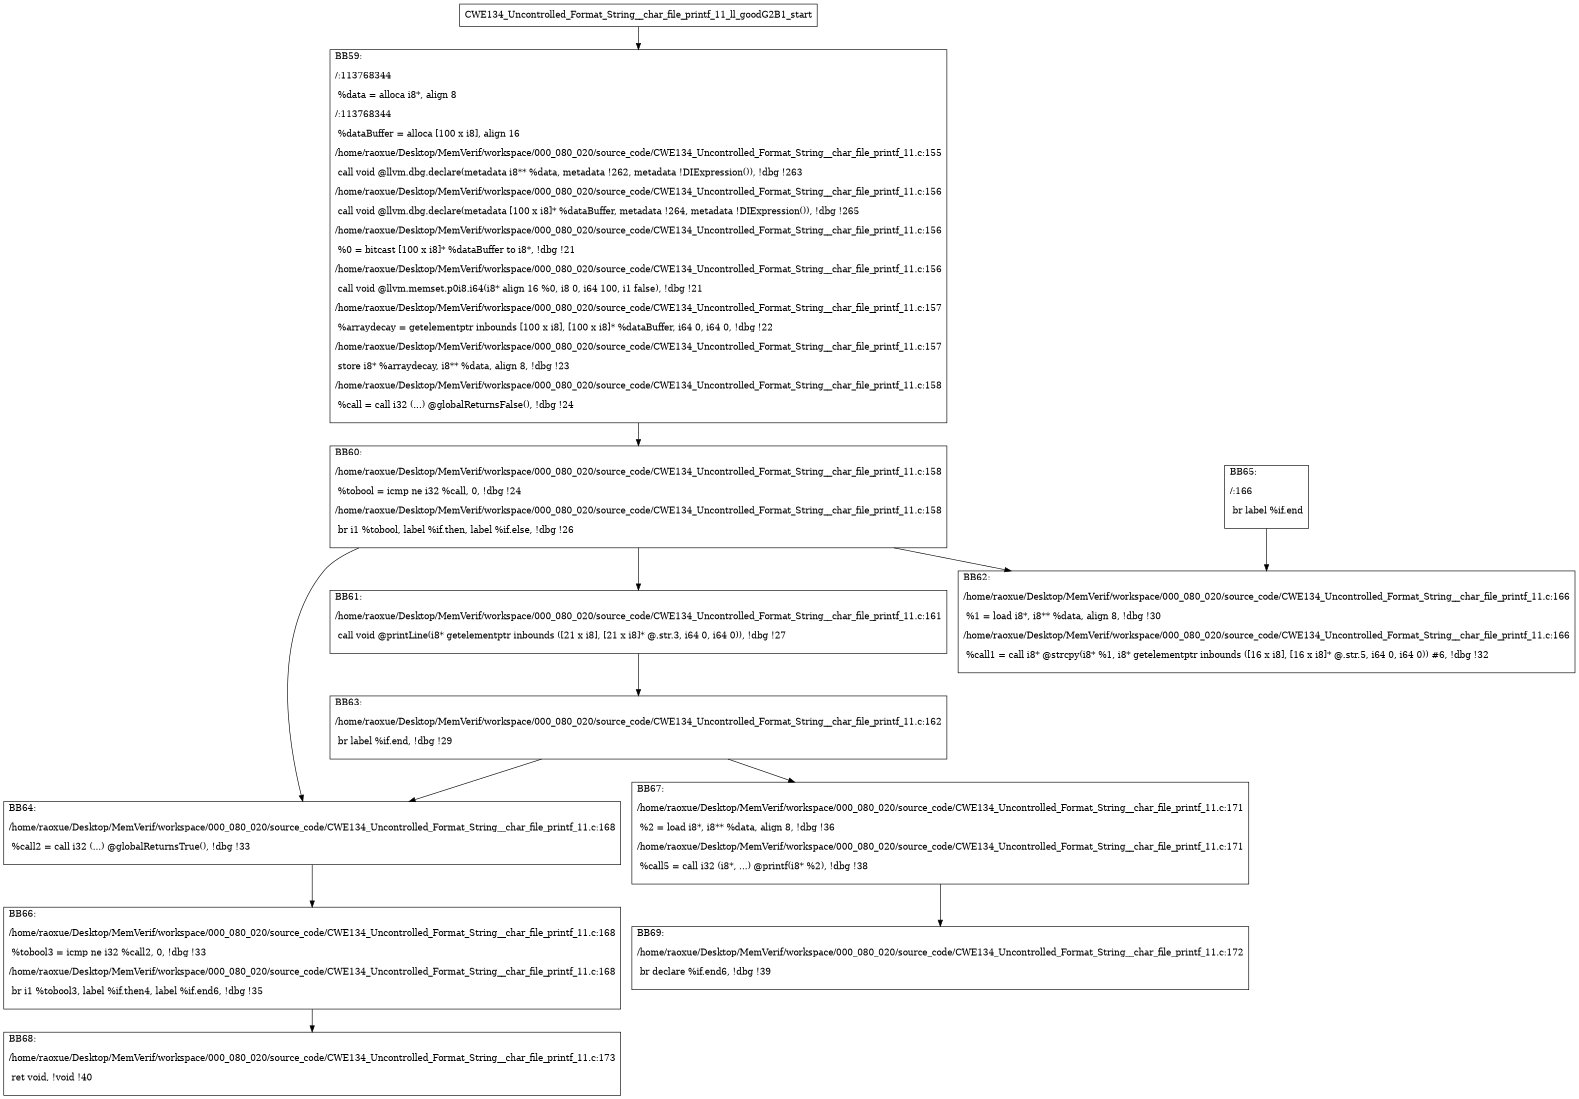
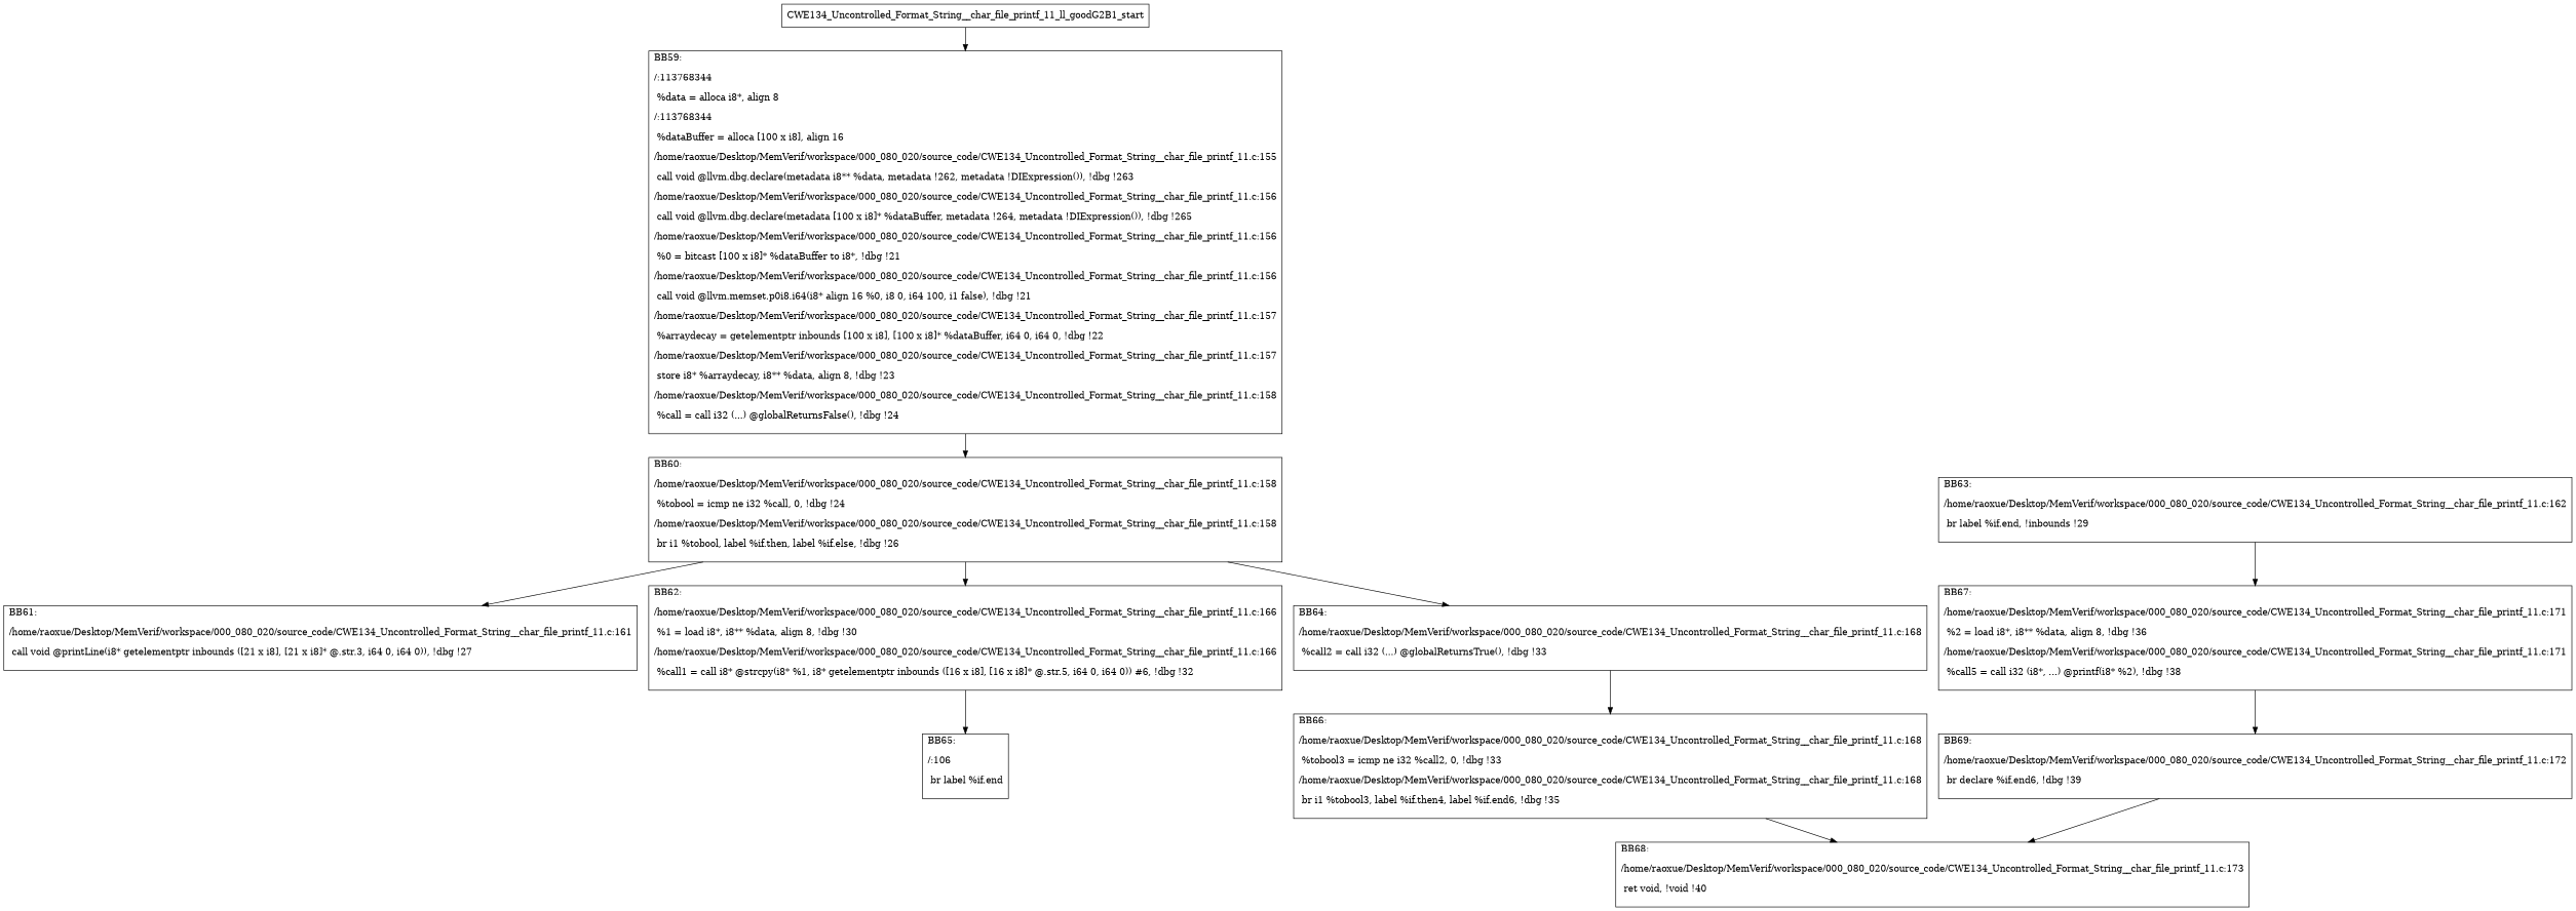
  digraph {
    node [shape=record]
    n1 [label="{CWE134_Uncontrolled_Format_String__char_file_printf_11_ll_goodG2B1_start}"]
    n2 [label="{BB59:\l\l/:113768344\l\n  %data = alloca i8*, align 8\l\n/:113768344\l\n  %dataBuffer = alloca [100 x i8], align 16\l\n/home/raoxue/Desktop/MemVerif/workspace/000_080_020/source_code/CWE134_Uncontrolled_Format_String__char_file_printf_11.c:155\l\n  call void @llvm.dbg.declare(metadata i8** %data, metadata !262, metadata !DIExpression()), !dbg !263\l\n/home/raoxue/Desktop/MemVerif/workspace/000_080_020/source_code/CWE134_Uncontrolled_Format_String__char_file_printf_11.c:156\l\n  call void @llvm.dbg.declare(metadata [100 x i8]* %dataBuffer, metadata !264, metadata !DIExpression()), !dbg !265\l\n/home/raoxue/Desktop/MemVerif/workspace/000_080_020/source_code/CWE134_Uncontrolled_Format_String__char_file_printf_11.c:156\l\n  %0 = bitcast [100 x i8]* %dataBuffer to i8*, !dbg !21\l\n/home/raoxue/Desktop/MemVerif/workspace/000_080_020/source_code/CWE134_Uncontrolled_Format_String__char_file_printf_11.c:156\l\n  call void @llvm.memset.p0i8.i64(i8* align 16 %0, i8 0, i64 100, i1 false), !dbg !21\l\n/home/raoxue/Desktop/MemVerif/workspace/000_080_020/source_code/CWE134_Uncontrolled_Format_String__char_file_printf_11.c:157\l\n  %arraydecay = getelementptr inbounds [100 x i8], [100 x i8]* %dataBuffer, i64 0, i64 0, !dbg !22\l\n/home/raoxue/Desktop/MemVerif/workspace/000_080_020/source_code/CWE134_Uncontrolled_Format_String__char_file_printf_11.c:157\l\n  store i8* %arraydecay, i8** %data, align 8, !dbg !23\l\n/home/raoxue/Desktop/MemVerif/workspace/000_080_020/source_code/CWE134_Uncontrolled_Format_String__char_file_printf_11.c:158\l\n  %call = call i32 (...) @globalReturnsFalse(), !dbg !24\l\n}"]
    n3 [label="{BB60:\l\l/home/raoxue/Desktop/MemVerif/workspace/000_080_020/source_code/CWE134_Uncontrolled_Format_String__char_file_printf_11.c:158\l\n  %tobool = icmp ne i32 %call, 0, !dbg !24\l\n/home/raoxue/Desktop/MemVerif/workspace/000_080_020/source_code/CWE134_Uncontrolled_Format_String__char_file_printf_11.c:158\l\n  br i1 %tobool, label %if.then, label %if.else, !dbg !26\l\n}"]
    n4 [label="{BB61:\l\l/home/raoxue/Desktop/MemVerif/workspace/000_080_020/source_code/CWE134_Uncontrolled_Format_String__char_file_printf_11.c:161\l\n  call void @printLine(i8* getelementptr inbounds ([21 x i8], [21 x i8]* @.str.3, i64 0, i64 0)), !dbg !27\l\n}"]
    n5 [label="{BB62:\l\l/home/raoxue/Desktop/MemVerif/workspace/000_080_020/source_code/CWE134_Uncontrolled_Format_String__char_file_printf_11.c:166\l\n  %1 = load i8*, i8** %data, align 8, !dbg !30\l\n/home/raoxue/Desktop/MemVerif/workspace/000_080_020/source_code/CWE134_Uncontrolled_Format_String__char_file_printf_11.c:166\l\n  %call1 = call i8* @strcpy(i8* %1, i8* getelementptr inbounds ([16 x i8], [16 x i8]* @.str.5, i64 0, i64 0)) #6, !dbg !32\l\n}"]
    n6 [label="{BB64:\l\l/home/raoxue/Desktop/MemVerif/workspace/000_080_020/source_code/CWE134_Uncontrolled_Format_String__char_file_printf_11.c:168\l\n  %call2 = call i32 (...) @globalReturnsTrue(), !dbg !33\l\n}"]
-   n7 [label="{BB63:\l\l/home/raoxue/Desktop/MemVerif/workspace/000_080_020/source_code/CWE134_Uncontrolled_Format_String__char_file_printf_11.c:162\l\n  br label %if.end, !dbg !29\l\n}"]
-   n8 [label="{BB65:\l\l/:166\l\n  br label %if.end\l\n}"]
+   n7 [label="{BB63:\l\l/home/raoxue/Desktop/MemVerif/workspace/000_080_020/source_code/CWE134_Uncontrolled_Format_String__char_file_printf_11.c:162\l\n  br label %if.end, !inbounds !29\l\n}"]
+   n8 [label="{BB65:\l\l/:106\l\n  br label %if.end\l\n}"]
    n9 [label="{BB67:\l\l/home/raoxue/Desktop/MemVerif/workspace/000_080_020/source_code/CWE134_Uncontrolled_Format_String__char_file_printf_11.c:171\l\n  %2 = load i8*, i8** %data, align 8, !dbg !36\l\n/home/raoxue/Desktop/MemVerif/workspace/000_080_020/source_code/CWE134_Uncontrolled_Format_String__char_file_printf_11.c:171\l\n  %call5 = call i32 (i8*, ...) @printf(i8* %2), !dbg !38\l\n}"]
    n10 [label="{BB66:\l\l/home/raoxue/Desktop/MemVerif/workspace/000_080_020/source_code/CWE134_Uncontrolled_Format_String__char_file_printf_11.c:168\l\n  %tobool3 = icmp ne i32 %call2, 0, !dbg !33\l\n/home/raoxue/Desktop/MemVerif/workspace/000_080_020/source_code/CWE134_Uncontrolled_Format_String__char_file_printf_11.c:168\l\n  br i1 %tobool3, label %if.then4, label %if.end6, !dbg !35\l\n}"]
    n11 [label="{BB68:\l\l/home/raoxue/Desktop/MemVerif/workspace/000_080_020/source_code/CWE134_Uncontrolled_Format_String__char_file_printf_11.c:173\l\n  ret void, !void !40\l\n}"]
    n12 [label="{BB69:\l\l/home/raoxue/Desktop/MemVerif/workspace/000_080_020/source_code/CWE134_Uncontrolled_Format_String__char_file_printf_11.c:172\l\n  br declare %if.end6, !dbg !39\l\n}"]
    n1 -> n2
    n2 -> n3
    n3 -> n4
    n3 -> n5
    n3 -> n6
-   n4 -> n7
-   n8 -> n5
+   n5 -> n8
    n6 -> n10
-   n7 -> n6
    n7 -> n9
    n9 -> n12
    n10 -> n11
+   n12 -> n11
  }
